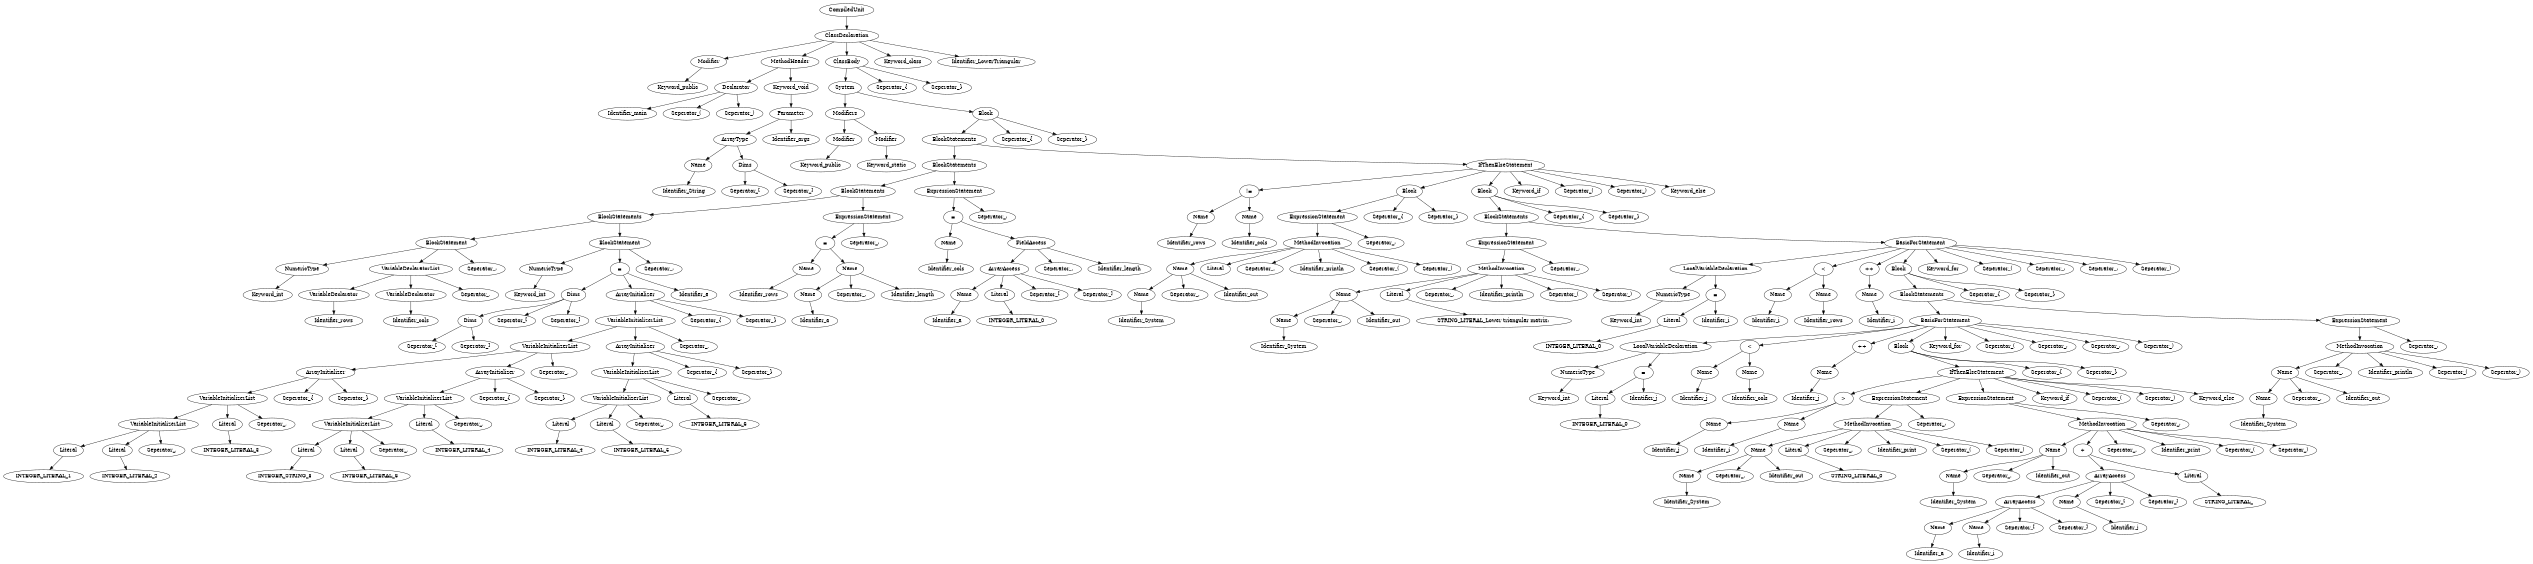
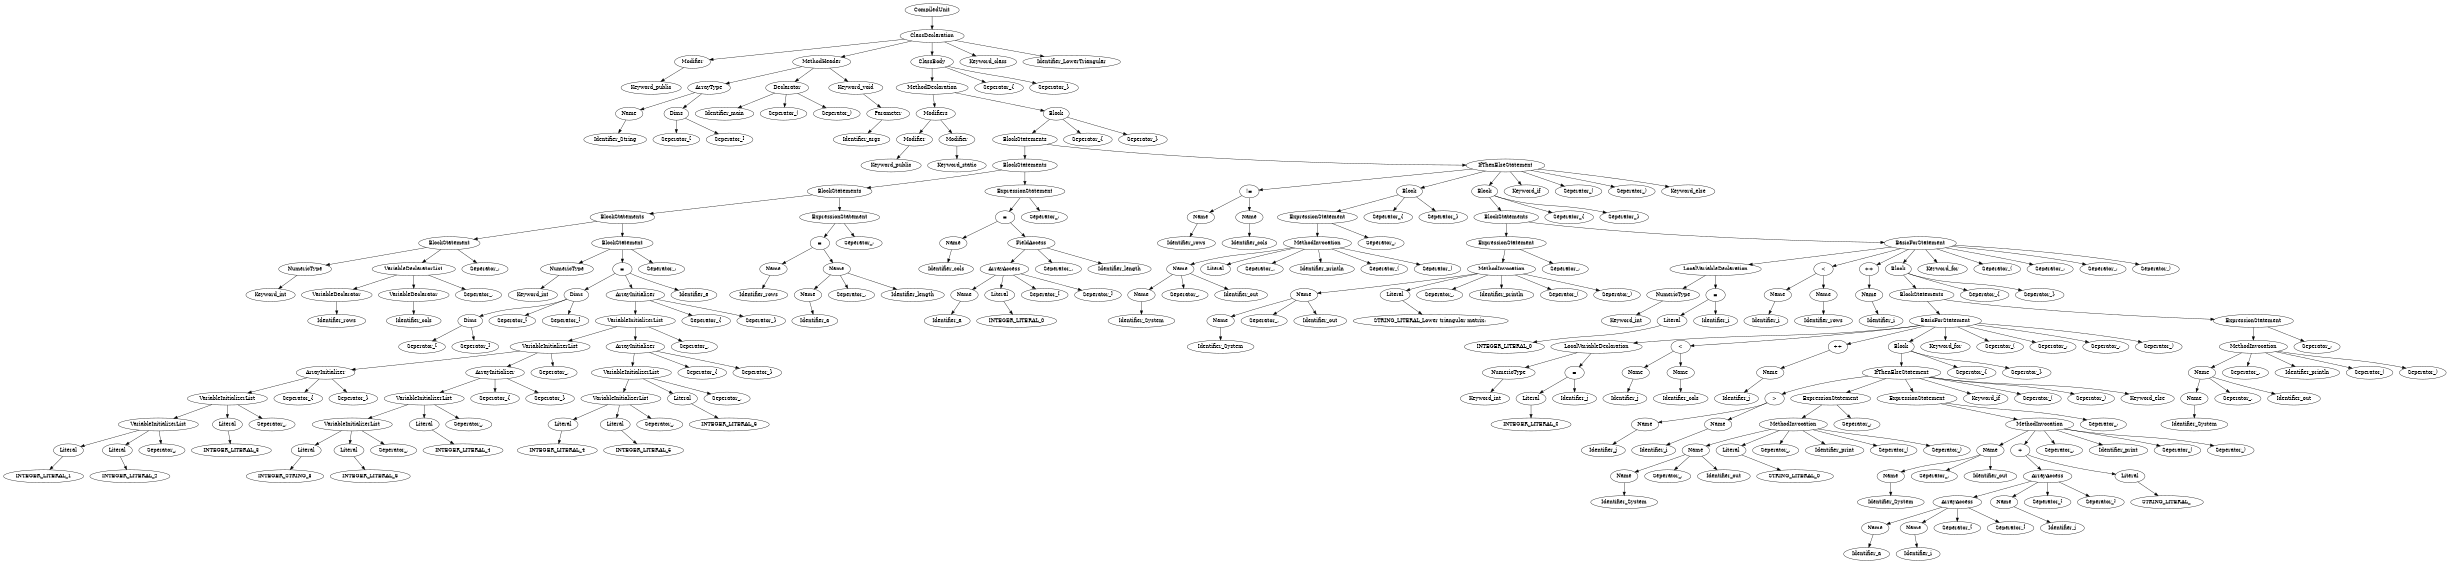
  digraph {
    node [ordering=out]
    n1 [label=Keyword_public]
    n2 [label=Modifier]
    n3 [label=Keyword_public]
    n4 [label=Modifier]
    n5 [label=Keyword_static]
    n6 [label=Modifier]
    n7 [label=Modifiers]
    n8 [label=Identifier_String]
    n9 [label=Name]
    n10 [label="Seperator_["]
    n11 [label="Seperator_]"]
    n12 [label=Dims]
    n13 [label=ArrayType]
    n14 [label=Identifier_args]
    n15 [label=Parameter]
    n16 [label=Identifier_main]
    n17 [label="Seperator_("]
    n18 [label="Seperator_)"]
    n19 [label=Declarator]
    n20 [label=Keyword_void]
    n21 [label=MethodHeader]
    n22 [label=Keyword_int]
    n23 [label=NumericType]
    n24 [label=Identifier_rows]
    n25 [label=VariableDeclarator]
    n26 [label=Identifier_cols]
    n27 [label=VariableDeclarator]
    n28 [label="Seperator_,"]
    n29 [label=VariableDeclaratorList]
    n30 [label="Seperator_;"]
    n31 [label=BlockStatement]
    n32 [label=Keyword_int]
    n33 [label=NumericType]
    n34 [label="Seperator_["]
    n35 [label="Seperator_]"]
    n36 [label=Dims]
    n37 [label="Seperator_["]
    n38 [label="Seperator_]"]
    n39 [label=Dims]
    n40 [label=INTEGER_LITERAL_1]
    n41 [label=Literal]
    n42 [label=INTEGER_LITERAL_2]
    n43 [label=Literal]
    n44 [label="Seperator_,"]
    n45 [label=VariableInitializerList]
    n46 [label=INTEGER_LITERAL_3]
    n47 [label=Literal]
    n48 [label="Seperator_,"]
    n49 [label=VariableInitializerList]
    n50 [label="Seperator_{"]
    n51 [label="Seperator_}"]
    n52 [label=ArrayInitializer]
    n53 [label=INTEGER_STRING_8]
    n54 [label=Literal]
    n55 [label=INTEGER_LITERAL_6]
    n56 [label=Literal]
    n57 [label="Seperator_,"]
    n58 [label=VariableInitializerList]
    n59 [label=INTEGER_LITERAL_4]
    n60 [label=Literal]
    n61 [label="Seperator_,"]
    n62 [label=VariableInitializerList]
    n63 [label="Seperator_{"]
    n64 [label="Seperator_}"]
    n65 [label=ArrayInitializer]
    n66 [label="Seperator_,"]
    n67 [label=VariableInitializerList]
    n68 [label=INTEGER_LITERAL_4]
    n69 [label=Literal]
    n70 [label=INTEGER_LITERAL_5]
    n71 [label=Literal]
    n72 [label="Seperator_,"]
    n73 [label=VariableInitializerList]
    n74 [label=INTEGER_LITERAL_6]
    n75 [label=Literal]
    n76 [label="Seperator_,"]
    n77 [label=VariableInitializerList]
    n78 [label="Seperator_{"]
    n79 [label="Seperator_}"]
    n80 [label=ArrayInitializer]
    n81 [label="Seperator_,"]
    n82 [label=VariableInitializerList]
    n83 [label="Seperator_{"]
    n84 [label="Seperator_}"]
    n85 [label=ArrayInitializer]
    n86 [label=Identifier_a]
    n87 [label="="]
    n88 [label="Seperator_;"]
    n89 [label=BlockStatement]
    n90 [label=BlockStatements]
    n91 [label=Identifier_rows]
    n92 [label=Name]
    n93 [label=Identifier_a]
    n94 [label=Name]
    n95 [label="Seperator_."]
    n96 [label=Identifier_length]
    n97 [label=Name]
    n98 [label="="]
    n99 [label="Seperator_;"]
    n100 [label=ExpressionStatement]
    n101 [label=BlockStatements]
    n102 [label=Identifier_cols]
    n103 [label=Name]
    n104 [label=Identifier_a]
    n105 [label=Name]
    n106 [label=INTEGER_LITERAL_0]
    n107 [label=Literal]
    n108 [label="Seperator_["]
    n109 [label="Seperator_]"]
    n110 [label=ArrayAccess]
    n111 [label="Seperator_."]
    n112 [label=Identifier_length]
    n113 [label=FieldAccess]
    n114 [label="="]
    n115 [label="Seperator_;"]
    n116 [label=ExpressionStatement]
    n117 [label=BlockStatements]
    n118 [label=Identifier_rows]
    n119 [label=Name]
    n120 [label=Identifier_cols]
    n121 [label=Name]
    n122 [label="!="]
    n123 [label=Identifier_System]
    n124 [label=Name]
    n125 [label="Seperator_."]
    n126 [label=Identifier_out]
    n127 [label=Name]
    n128 [label=Literal]
    n129 [label="Seperator_."]
    n130 [label=Identifier_println]
    n131 [label="Seperator_("]
    n132 [label="Seperator_)"]
    n133 [label=MethodInvocation]
    n134 [label="Seperator_;"]
    n135 [label=ExpressionStatement]
    n136 [label="Seperator_{"]
    n137 [label="Seperator_}"]
    n138 [label=Block]
    n139 [label=Identifier_System]
    n140 [label=Name]
    n141 [label="Seperator_."]
    n142 [label=Identifier_out]
    n143 [label=Name]
    n144 [label="STRING_LITERAL_Lower triangular matrix: "]
    n145 [label=Literal]
    n146 [label="Seperator_."]
    n147 [label=Identifier_println]
    n148 [label="Seperator_("]
    n149 [label="Seperator_)"]
    n150 [label=MethodInvocation]
    n151 [label="Seperator_;"]
    n152 [label=ExpressionStatement]
    n153 [label=Keyword_int]
    n154 [label=NumericType]
    n155 [label=INTEGER_LITERAL_0]
    n156 [label=Literal]
    n157 [label=Identifier_i]
    n158 [label="="]
    n159 [label=LocalVariableDeclaration]
    n160 [label=Identifier_i]
    n161 [label=Name]
    n162 [label=Identifier_rows]
    n163 [label=Name]
    n164 [label="<"]
    n165 [label=Identifier_i]
    n166 [label=Name]
    n167 [label="++"]
    n168 [label=Keyword_int]
    n169 [label=NumericType]
    n170 [label=INTEGER_LITERAL_0]
    n171 [label=Literal]
    n172 [label=Identifier_j]
    n173 [label="="]
    n174 [label=LocalVariableDeclaration]
    n175 [label=Identifier_j]
    n176 [label=Name]
    n177 [label=Identifier_cols]
    n178 [label=Name]
    n179 [label="<"]
    n180 [label=Identifier_j]
    n181 [label=Name]
    n182 [label="++"]
    n183 [label=Identifier_j]
    n184 [label=Name]
    n185 [label=Identifier_i]
    n186 [label=Name]
    n187 [label=">"]
    n188 [label=Identifier_System]
    n189 [label=Name]
    n190 [label="Seperator_."]
    n191 [label=Identifier_out]
    n192 [label=Name]
    n193 [label="STRING_LITERAL_0 "]
    n194 [label=Literal]
    n195 [label="Seperator_."]
    n196 [label=Identifier_print]
    n197 [label="Seperator_("]
    n198 [label="Seperator_)"]
    n199 [label=MethodInvocation]
    n200 [label="Seperator_;"]
    n201 [label=ExpressionStatement]
    n202 [label=Identifier_System]
    n203 [label=Name]
    n204 [label="Seperator_."]
    n205 [label=Identifier_out]
    n206 [label=Name]
    n207 [label=Identifier_a]
    n208 [label=Name]
    n209 [label=Identifier_i]
    n210 [label=Name]
    n211 [label="Seperator_["]
    n212 [label="Seperator_]"]
    n213 [label=ArrayAccess]
    n214 [label=Identifier_j]
    n215 [label=Name]
    n216 [label="Seperator_["]
    n217 [label="Seperator_]"]
    n218 [label=ArrayAccess]
    n219 [label="STRING_LITERAL_ "]
    n220 [label=Literal]
    n221 [label="+"]
    n222 [label="Seperator_."]
    n223 [label=Identifier_print]
    n224 [label="Seperator_("]
    n225 [label="Seperator_)"]
    n226 [label=MethodInvocation]
    n227 [label="Seperator_;"]
    n228 [label=ExpressionStatement]
    n229 [label=Keyword_if]
    n230 [label="Seperator_("]
    n231 [label="Seperator_)"]
    n232 [label=Keyword_else]
    n233 [label=IfThenElseStatement]
    n234 [label="Seperator_{"]
    n235 [label="Seperator_}"]
    n236 [label=Block]
    n237 [label=Keyword_for]
    n238 [label="Seperator_("]
    n239 [label="Seperator_;"]
    n240 [label="Seperator_;"]
    n241 [label="Seperator_)"]
    n242 [label=BasicForStatement]
    n243 [label=Identifier_System]
    n244 [label=Name]
    n245 [label="Seperator_."]
    n246 [label=Identifier_out]
    n247 [label=Name]
    n248 [label="Seperator_."]
    n249 [label=Identifier_println]
    n250 [label="Seperator_("]
    n251 [label="Seperator_)"]
    n252 [label=MethodInvocation]
    n253 [label="Seperator_;"]
    n254 [label=ExpressionStatement]
    n255 [label=BlockStatements]
    n256 [label="Seperator_{"]
    n257 [label="Seperator_}"]
    n258 [label=Block]
    n259 [label=Keyword_for]
    n260 [label="Seperator_("]
    n261 [label="Seperator_;"]
    n262 [label="Seperator_;"]
    n263 [label="Seperator_)"]
    n264 [label=BasicForStatement]
    n265 [label=BlockStatements]
    n266 [label="Seperator_{"]
    n267 [label="Seperator_}"]
    n268 [label=Block]
    n269 [label=Keyword_if]
    n270 [label="Seperator_("]
    n271 [label="Seperator_)"]
    n272 [label=Keyword_else]
    n273 [label=IfThenElseStatement]
    n274 [label=BlockStatements]
    n275 [label="Seperator_{"]
    n276 [label="Seperator_}"]
    n277 [label=Block]
-   n278 [label=System]
+   n278 [label=MethodDeclaration]
    n279 [label="Seperator_{"]
    n280 [label="Seperator_}"]
    n281 [label=ClassBody]
    n282 [label=Keyword_class]
    n283 [label=Identifier_LowerTriangular]
    n284 [label=ClassDeclaration]
    n285 [label=CompiledUnit]
    n2 -> n1
    n4 -> n3
    n6 -> n5
    n7 -> n4
    n7 -> n6
    n9 -> n8
    n12 -> n10
    n12 -> n11
    n13 -> n9
    n13 -> n12
-   n15 -> n13
+   n21 -> n13
    n15 -> n14
    n19 -> n16
    n19 -> n17
    n19 -> n18
    n20 -> n15
    n21 -> n19
    n21 -> n20
    n23 -> n22
    n25 -> n24
    n27 -> n26
    n29 -> n25
    n29 -> n27
    n29 -> n28
    n31 -> n23
    n31 -> n29
    n31 -> n30
    n33 -> n32
    n36 -> n34
    n36 -> n35
    n39 -> n36
    n39 -> n37
    n39 -> n38
    n41 -> n40
    n43 -> n42
    n45 -> n41
    n45 -> n43
    n45 -> n44
    n47 -> n46
    n49 -> n45
    n49 -> n47
    n49 -> n48
    n52 -> n49
    n52 -> n50
    n52 -> n51
    n54 -> n53
    n56 -> n55
    n58 -> n54
    n58 -> n56
    n58 -> n57
    n60 -> n59
    n62 -> n58
    n62 -> n60
    n62 -> n61
    n65 -> n62
    n65 -> n63
    n65 -> n64
    n67 -> n52
    n67 -> n65
    n67 -> n66
    n69 -> n68
    n71 -> n70
    n73 -> n69
    n73 -> n71
    n73 -> n72
    n75 -> n74
    n77 -> n73
    n77 -> n75
    n77 -> n76
    n80 -> n77
    n80 -> n78
    n80 -> n79
    n82 -> n67
    n82 -> n80
    n82 -> n81
    n85 -> n82
    n85 -> n83
    n85 -> n84
    n87 -> n39
    n87 -> n85
    n87 -> n86
    n89 -> n33
    n89 -> n87
    n89 -> n88
    n90 -> n31
    n90 -> n89
    n92 -> n91
    n94 -> n93
    n97 -> n94
    n97 -> n95
    n97 -> n96
    n98 -> n92
    n98 -> n97
    n100 -> n98
    n100 -> n99
    n101 -> n90
    n101 -> n100
    n103 -> n102
    n105 -> n104
    n107 -> n106
    n110 -> n105
    n110 -> n107
    n110 -> n108
    n110 -> n109
    n113 -> n110
    n113 -> n111
    n113 -> n112
    n114 -> n103
    n114 -> n113
    n116 -> n114
    n116 -> n115
    n117 -> n101
    n117 -> n116
    n119 -> n118
    n121 -> n120
    n122 -> n119
    n122 -> n121
    n124 -> n123
    n127 -> n124
    n127 -> n125
    n127 -> n126
    n133 -> n127
    n133 -> n128
    n133 -> n129
    n133 -> n130
    n133 -> n131
    n133 -> n132
    n135 -> n133
    n135 -> n134
    n138 -> n135
    n138 -> n136
    n138 -> n137
    n140 -> n139
    n143 -> n140
    n143 -> n141
    n143 -> n142
    n145 -> n144
    n150 -> n143
    n150 -> n145
    n150 -> n146
    n150 -> n147
    n150 -> n148
    n150 -> n149
    n152 -> n150
    n152 -> n151
    n154 -> n153
    n156 -> n155
    n158 -> n156
    n158 -> n157
    n159 -> n154
    n159 -> n158
    n161 -> n160
    n163 -> n162
    n164 -> n161
    n164 -> n163
    n166 -> n165
    n167 -> n166
    n169 -> n168
    n171 -> n170
    n173 -> n171
    n173 -> n172
    n174 -> n169
    n174 -> n173
    n176 -> n175
    n178 -> n177
    n179 -> n176
    n179 -> n178
    n181 -> n180
    n182 -> n181
    n184 -> n183
    n186 -> n185
    n187 -> n184
    n187 -> n186
    n189 -> n188
    n192 -> n189
    n192 -> n190
    n192 -> n191
    n194 -> n193
    n199 -> n192
    n199 -> n194
    n199 -> n195
    n199 -> n196
    n199 -> n197
    n199 -> n198
    n201 -> n199
    n201 -> n200
    n203 -> n202
    n206 -> n203
    n206 -> n204
    n206 -> n205
    n208 -> n207
    n210 -> n209
    n213 -> n208
    n213 -> n210
    n213 -> n211
    n213 -> n212
    n215 -> n214
    n218 -> n213
    n218 -> n215
    n218 -> n216
    n218 -> n217
    n220 -> n219
    n221 -> n218
    n221 -> n220
    n226 -> n206
    n226 -> n221
    n226 -> n222
    n226 -> n223
    n226 -> n224
    n226 -> n225
    n228 -> n226
    n228 -> n227
    n233 -> n187
    n233 -> n201
    n233 -> n228
    n233 -> n229
    n233 -> n230
    n233 -> n231
    n233 -> n232
    n236 -> n233
    n236 -> n234
    n236 -> n235
    n242 -> n174
    n242 -> n179
    n242 -> n182
    n242 -> n236
    n242 -> n237
    n242 -> n238
    n242 -> n239
    n242 -> n240
    n242 -> n241
    n244 -> n243
    n247 -> n244
    n247 -> n245
    n247 -> n246
    n252 -> n247
    n252 -> n248
    n252 -> n249
    n252 -> n250
    n252 -> n251
    n254 -> n252
    n254 -> n253
    n255 -> n242
    n255 -> n254
    n258 -> n255
    n258 -> n256
    n258 -> n257
    n264 -> n159
    n264 -> n164
    n264 -> n167
    n264 -> n258
    n264 -> n259
    n264 -> n260
    n264 -> n261
    n264 -> n262
    n264 -> n263
    n265 -> n152
    n265 -> n264
    n268 -> n265
    n268 -> n266
    n268 -> n267
    n273 -> n122
    n273 -> n138
    n273 -> n268
    n273 -> n269
    n273 -> n270
    n273 -> n271
    n273 -> n272
    n274 -> n117
    n274 -> n273
    n277 -> n274
    n277 -> n275
    n277 -> n276
    n278 -> n7
    n278 -> n277
    n281 -> n278
    n281 -> n279
    n281 -> n280
    n284 -> n2
    n284 -> n21
    n284 -> n281
    n284 -> n282
    n284 -> n283
    n285 -> n284
  }
